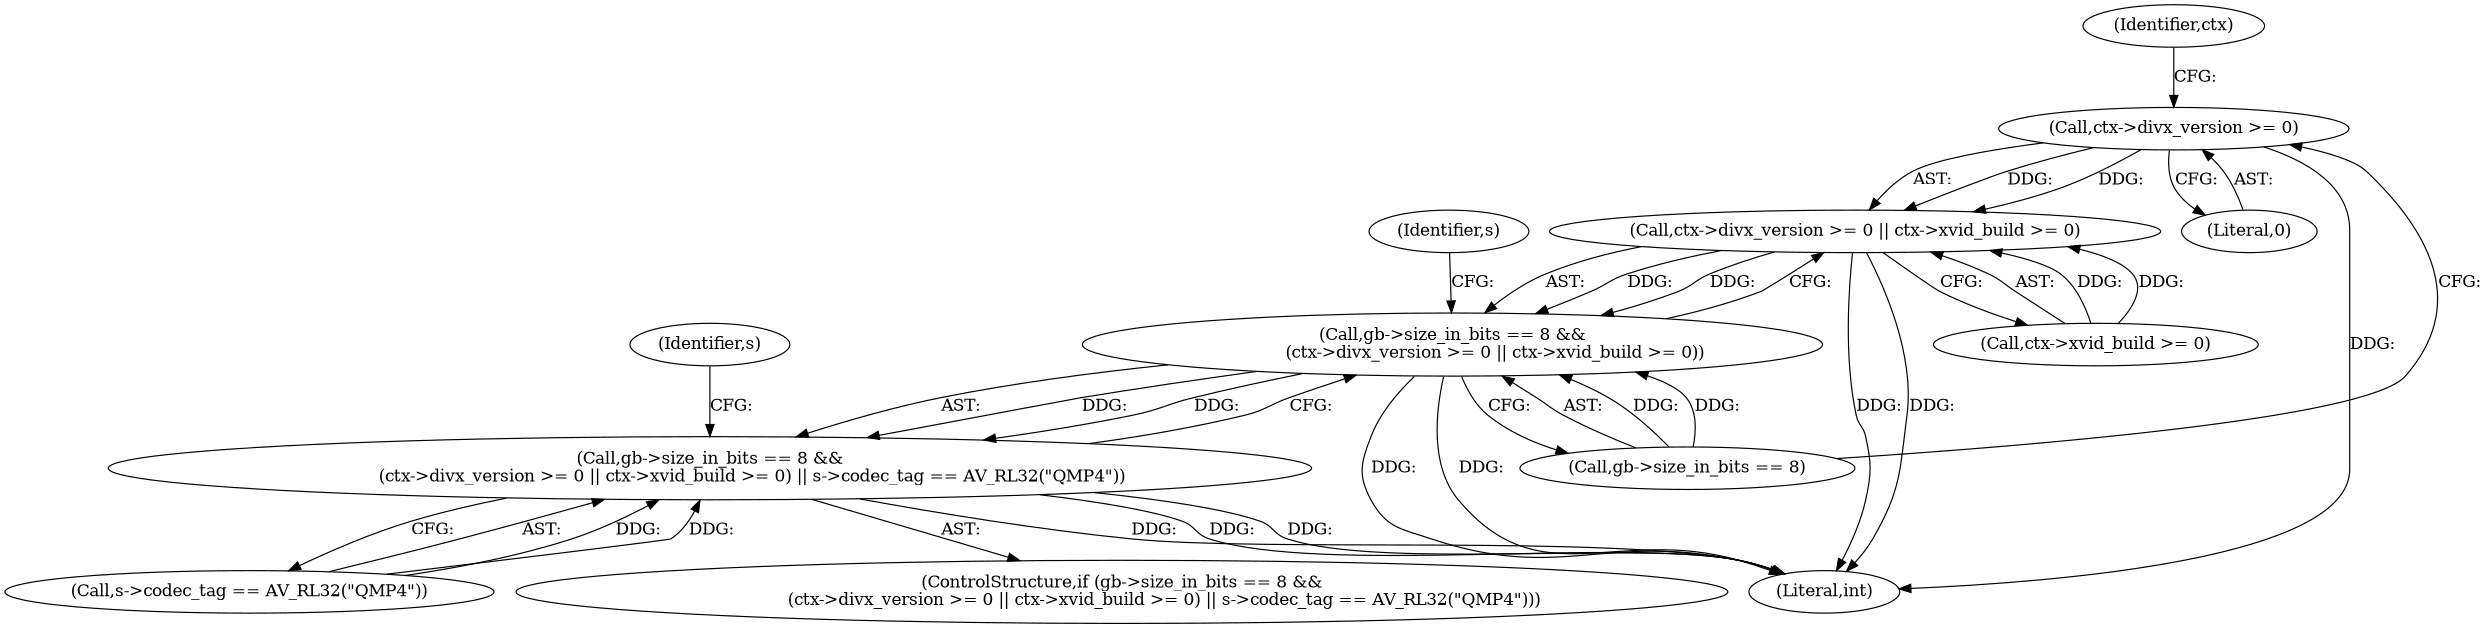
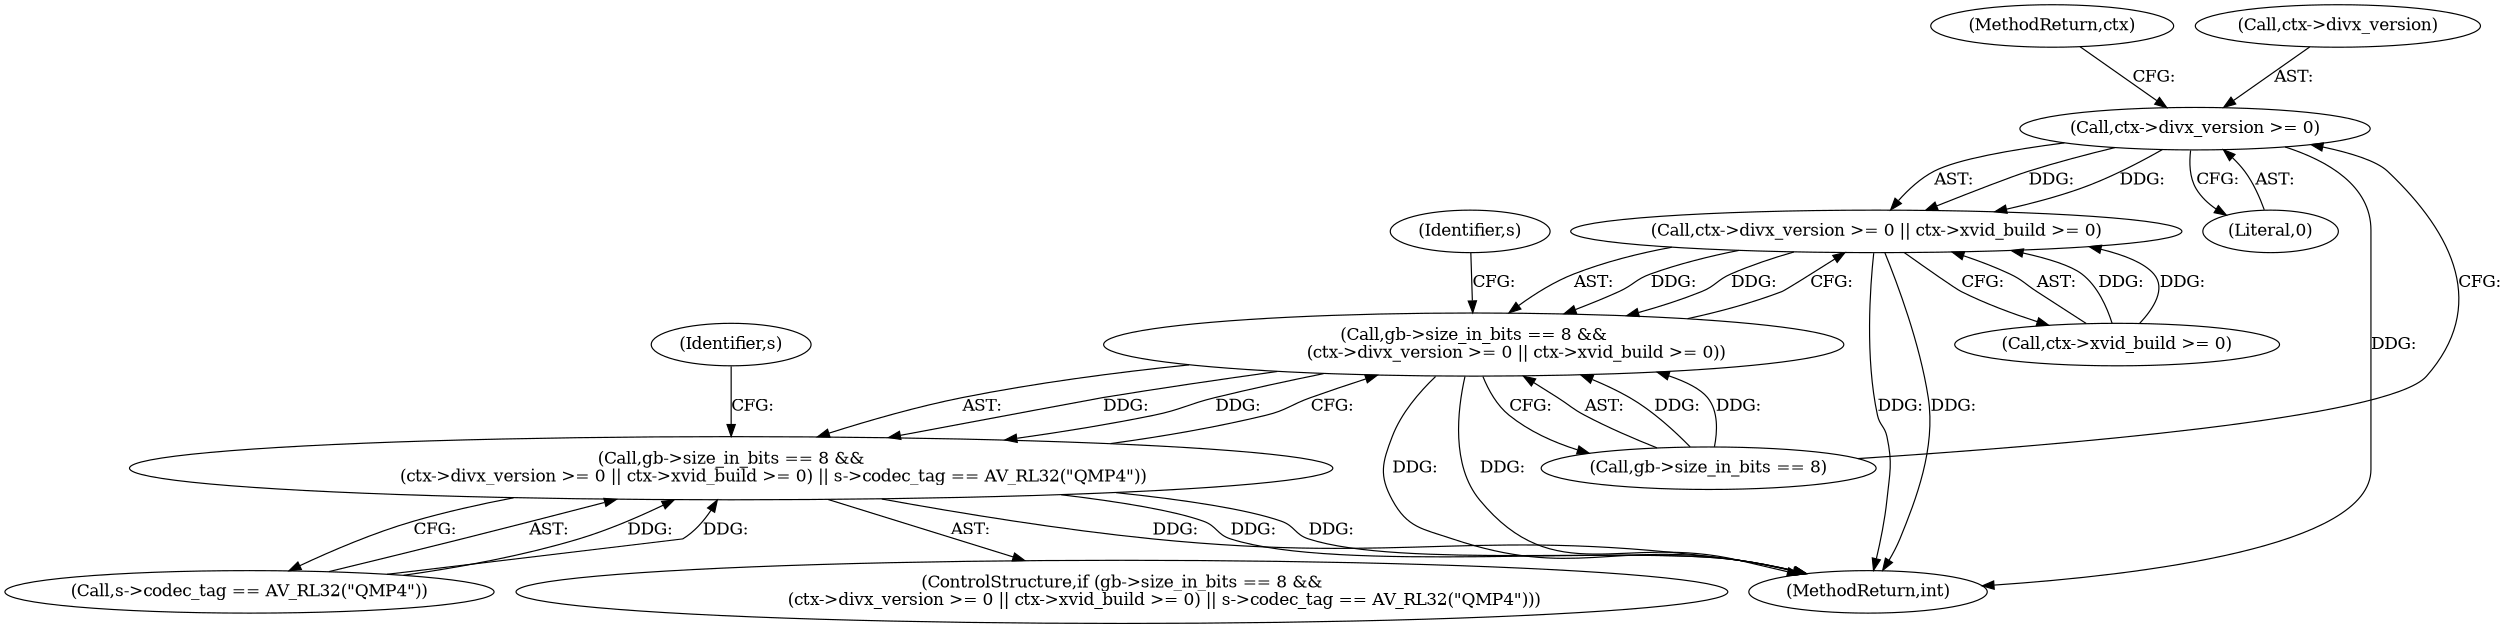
  digraph {
    n1 [label="(Call,ctx->divx_version >= 0)"]
    n2 [label="(Call,ctx->divx_version >= 0 || ctx->xvid_build >= 0)"]
    n3 [label="(Literal,0)"]
-   n4 [label="(Literal,int)"]
+   n4 [label="(MethodReturn,int)"]
    n5 [label="(Call,gb->size_in_bits == 8 &&\n                (ctx->divx_version >= 0 || ctx->xvid_build >= 0))"]
    n6 [label="(Call,ctx->xvid_build >= 0)"]
    n7 [label="(Call,gb->size_in_bits == 8 &&\n                (ctx->divx_version >= 0 || ctx->xvid_build >= 0) || s->codec_tag == AV_RL32(\"QMP4\"))"]
    n8 [label="(Call,gb->size_in_bits == 8)"]
    n9 [label="(Call,s->codec_tag == AV_RL32(\"QMP4\"))"]
    n10 [label="(ControlStructure,if (gb->size_in_bits == 8 &&\n                (ctx->divx_version >= 0 || ctx->xvid_build >= 0) || s->codec_tag == AV_RL32(\"QMP4\")))"]
-   n11 [label="(Identifier,ctx)"]
+   n11 [label="(MethodReturn,ctx)"]
    n12 [label="(Identifier,s)"]
    n13 [label="(Identifier,s)"]
+   n14 [label="(Call,ctx->divx_version)"]
    n1 -> n2 [label="AST: "]
    n1 -> n2 [label="DDG: "]
    n1 -> n2 [label="DDG: "]
    n1 -> n3 [label="CFG: "]
    n1 -> n4 [label="DDG: "]
    n2 -> n4 [label="DDG: "]
    n2 -> n4 [label="DDG: "]
    n2 -> n5 [label="AST: "]
    n2 -> n5 [label="DDG: "]
    n2 -> n5 [label="DDG: "]
    n2 -> n6 [label="CFG: "]
    n3 -> n1 [label="AST: "]
    n5 -> n2 [label="CFG: "]
    n5 -> n4 [label="DDG: "]
    n5 -> n4 [label="DDG: "]
    n5 -> n7 [label="AST: "]
    n5 -> n7 [label="DDG: "]
    n5 -> n7 [label="DDG: "]
    n5 -> n8 [label="CFG: "]
    n6 -> n2 [label="AST: "]
    n6 -> n2 [label="DDG: "]
    n6 -> n2 [label="DDG: "]
    n7 -> n4 [label="DDG: "]
    n7 -> n4 [label="DDG: "]
    n7 -> n4 [label="DDG: "]
    n7 -> n5 [label="CFG: "]
    n7 -> n9 [label="CFG: "]
    n7 -> n10 [label="AST: "]
    n8 -> n1 [label="CFG: "]
    n8 -> n5 [label="AST: "]
    n8 -> n5 [label="DDG: "]
    n8 -> n5 [label="DDG: "]
    n9 -> n7 [label="AST: "]
    n9 -> n7 [label="DDG: "]
    n9 -> n7 [label="DDG: "]
    n11 -> n1 [label="CFG: "]
    n12 -> n7 [label="CFG: "]
    n13 -> n5 [label="CFG: "]
+   n14 -> n1 [label="AST: "]
  }
